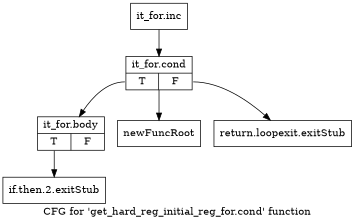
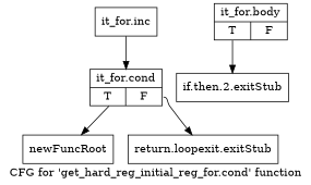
  digraph {
    label="CFG for 'get_hard_reg_initial_reg_for.cond' function"
    node [shape=record]
    n1 [label="{newFuncRoot}"]
    n2 [label="{it_for.cond|{<s0>T|<s1>F}}"]
    n3 [label="{return.loopexit.exitStub}"]
    n4 [label="{it_for.body|{<s0>T|<s1>F}}"]
    n5 [label="{if.then.2.exitStub}"]
    n6 [label="{it_for.inc}"]
    n2 -> n1
    n2 -> n3 [tailport=s1]
-   n2 -> n4 [tailport=s0]
    n4 -> n5 [tailport=s0]
    n6 -> n2
  }
